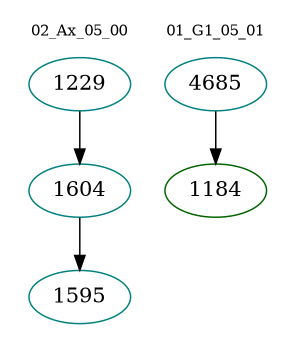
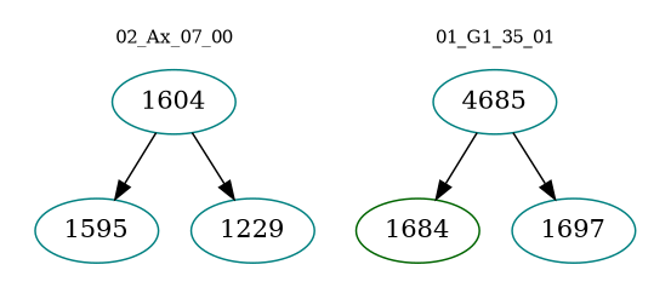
  digraph {
    node [color=teal]
    edge [color=black]
    n1 [label=1604]
    n2 [label=1595]
    n3 [label=1229]
    n4 [label=4685]
-   n5 [color=darkgreen label=1184]
+   n5 [color=darkgreen label=1684]
+   n6 [label=1697]
    subgraph cluster_1 {
      color=white
      fontsize=10
-     label="02_Ax_05_00"
+     label="02_Ax_07_00"
      n1
      n2
      n3
    }
    subgraph cluster_2 {
      color=white
      fontsize=10
-     label="01_G1_05_01"
+     label="01_G1_35_01"
      n4
      n5
+     n6
    }
    n1 -> n2
-   n3 -> n1
+   n1 -> n3
    n4 -> n5
+   n4 -> n6
  }
